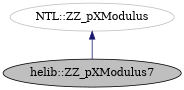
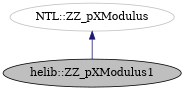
  digraph {
    node [style=filled]
-   n1 [color=black fillcolor=grey75 fontcolor=black label="helib::ZZ_pXModulus7"]
+   n1 [color=black fillcolor=grey75 fontcolor=black label="helib::ZZ_pXModulus1"]
    n2 [color=grey75 fillcolor=white label="NTL::ZZ_pXModulus"]
    n2 -> n1 [color=midnightblue dir=back style=solid]
  }
